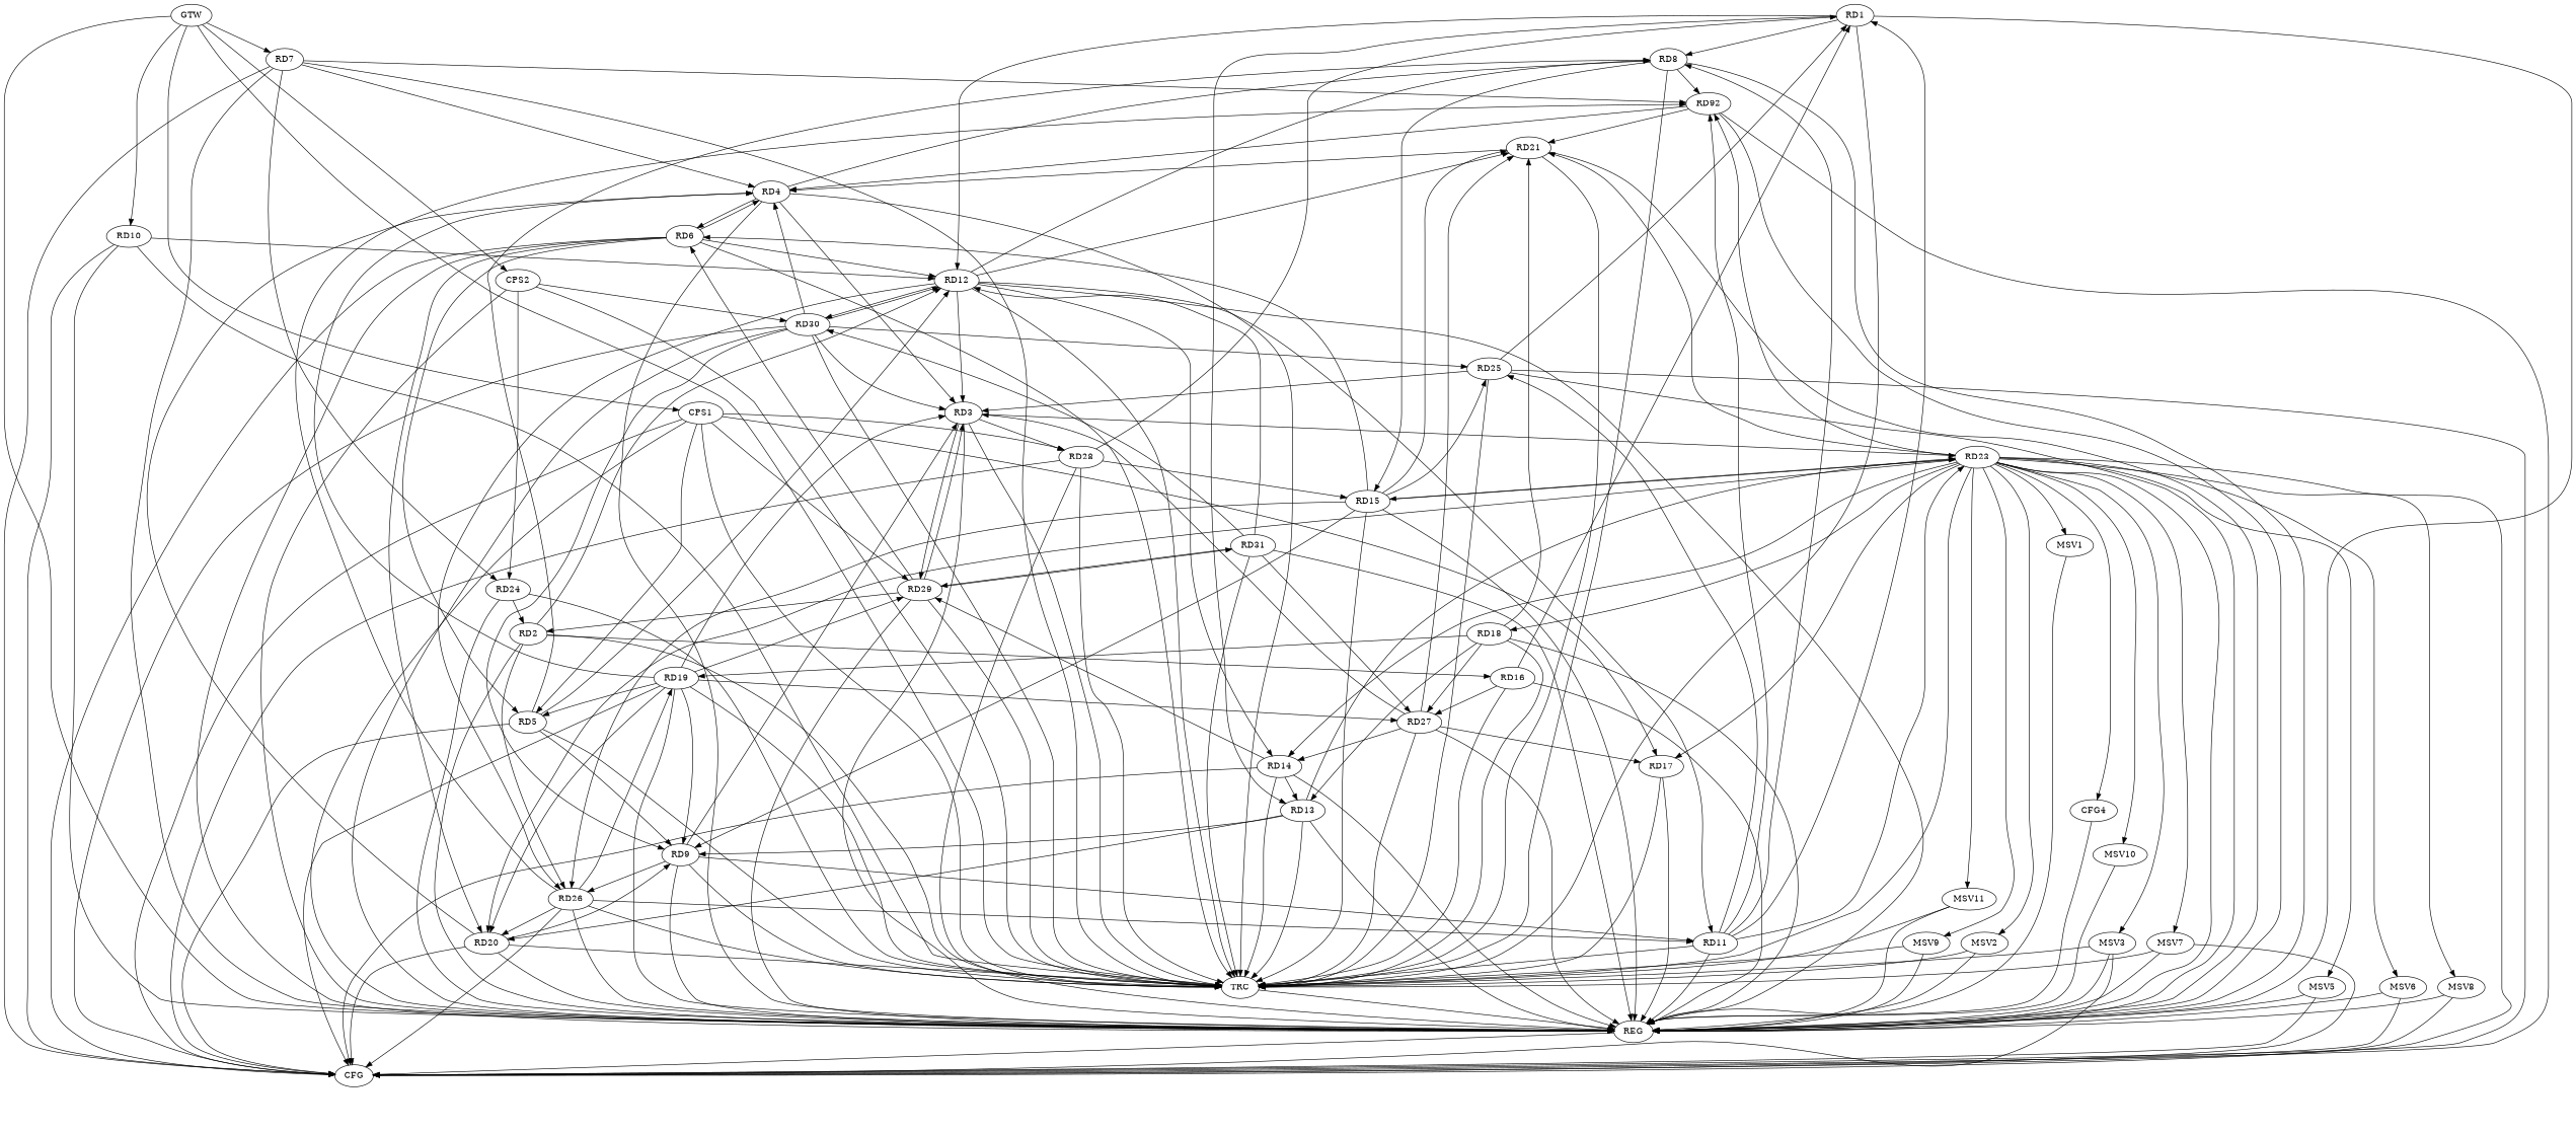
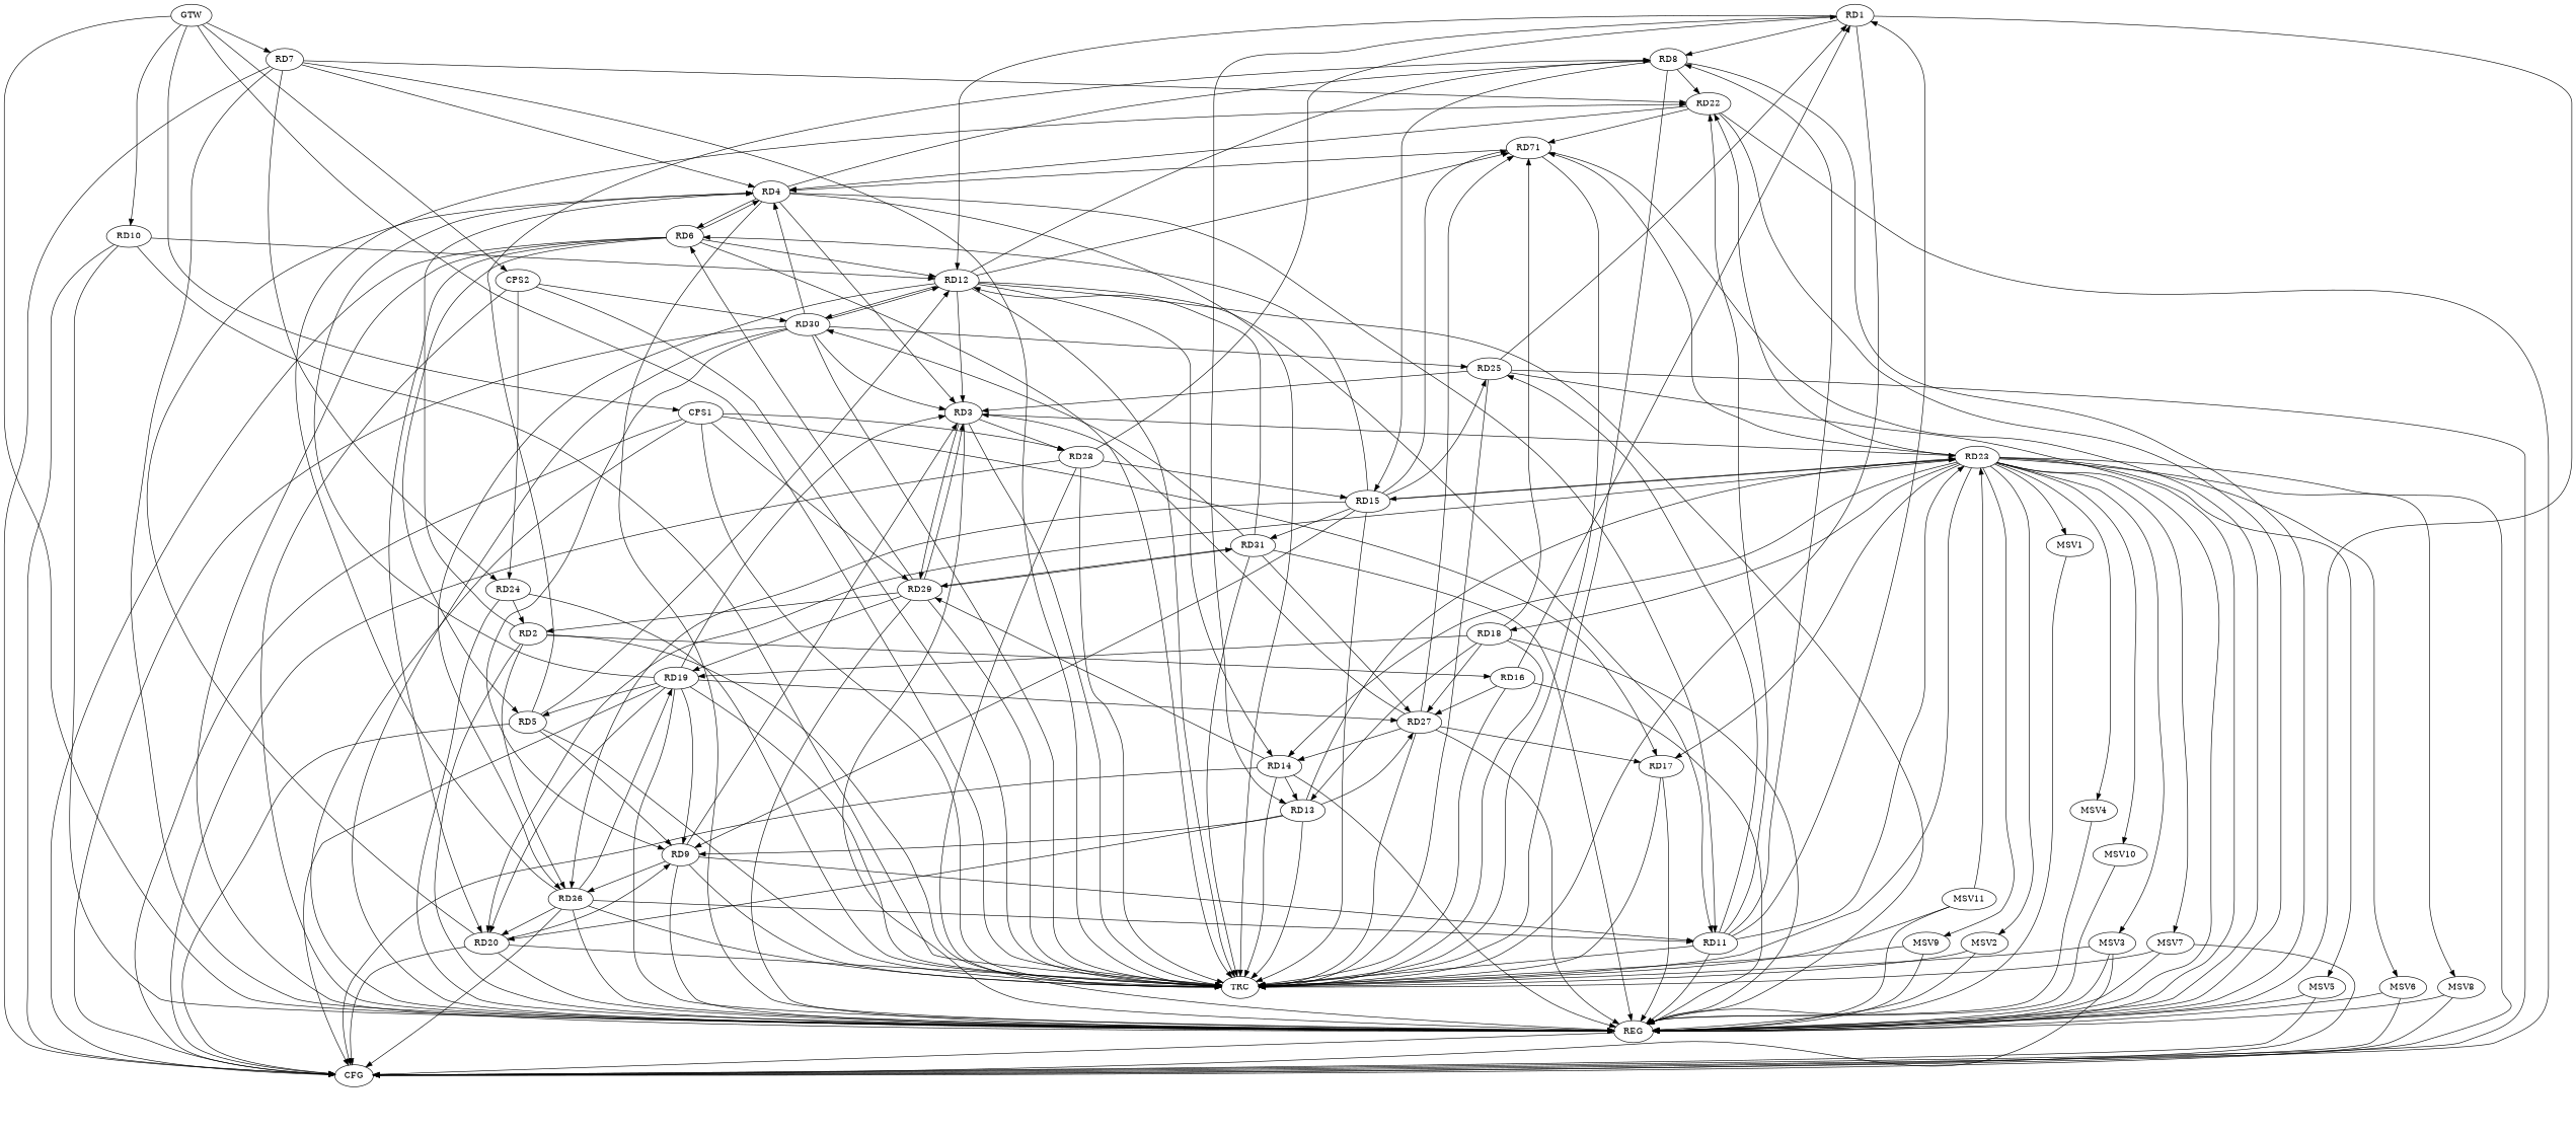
  strict digraph {
    n1 [label=RD1]
    n2 [label=RD8]
    n3 [label=RD12]
    n4 [label=RD13]
    n5 [label=REG]
    n6 [label=TRC]
-   n7 [label=RD92]
+   n7 [label=RD22]
    n8 [label=RD15]
    n9 [label=RD11]
    n10 [label=RD23]
    n11 [label=RD25]
-   n12 [label=RD26]
+   n12 [label=RD36]
    n13 [label=RD3]
    n14 [label=RD14]
-   n15 [label=RD21]
+   n15 [label=RD71]
    n16 [label=RD30]
    n17 [label=RD9]
    n18 [label=RD20]
    n19 [label=CFG]
    n20 [label=RD2]
    n21 [label=RD16]
    n22 [label=RD27]
    n23 [label=RD19]
    n24 [label=RD28]
    n25 [label=RD29]
    n26 [label=RD17]
    n27 [label=RD18]
    n28 [label=MSV1]
    n29 [label=MSV2]
    n30 [label=MSV3]
-   n31 [label=CFG4]
+   n31 [label=MSV4]
    n32 [label=MSV5]
    n33 [label=MSV6]
    n34 [label=MSV7]
    n35 [label=MSV8]
    n36 [label=MSV9]
    n37 [label=MSV10]
    n38 [label=MSV11]
    n39 [label=RD6]
    n40 [label=RD31]
    n41 [label=RD4]
    n42 [label=RD5]
    n43 [label=RD7]
    n44 [label=RD24]
    n45 [label=RD10]
    n46 [label=CPS1]
    n47 [label=CPS2]
    n48 [label=GTW]
    n1 -> n2
    n1 -> n3
    n1 -> n4
    n1 -> n5
    n1 -> n6
    n2 -> n5
    n2 -> n6
    n2 -> n7
    n2 -> n8
    n3 -> n2
    n3 -> n5
    n3 -> n6
    n3 -> n9
    n3 -> n12
    n3 -> n13
    n3 -> n14
    n3 -> n15
    n3 -> n16
-   n4 -> n5
+   n4 -> n22
    n4 -> n6
    n4 -> n10
    n4 -> n17
    n4 -> n18
    n5 -> n19
-   n6 -> n5
    n7 -> n5
    n7 -> n15
    n7 -> n19
    n7 -> n41
-   n8 -> n5
+   n8 -> n40
    n8 -> n6
    n8 -> n10
    n8 -> n11
    n8 -> n12
    n8 -> n15
    n8 -> n17
    n8 -> n39
    n9 -> n1
    n9 -> n2
    n9 -> n5
    n9 -> n6
    n9 -> n7
    n9 -> n10
    n9 -> n11
    n10 -> n5
    n10 -> n6
    n10 -> n7
    n10 -> n8
    n10 -> n14
    n10 -> n15
    n10 -> n18
    n10 -> n19
    n10 -> n26
    n10 -> n27
    n10 -> n28
    n10 -> n29
    n10 -> n30
    n10 -> n31
    n10 -> n32
    n10 -> n33
    n10 -> n34
    n10 -> n35
    n10 -> n36
    n10 -> n37
-   n10 -> n38
+   n38 -> n10
    n11 -> n1
    n11 -> n5
    n11 -> n6
    n11 -> n13
    n11 -> n19
    n12 -> n5
    n12 -> n6
    n12 -> n7
    n12 -> n9
    n12 -> n18
    n12 -> n19
    n12 -> n23
    n13 -> n5
    n13 -> n6
    n13 -> n10
    n13 -> n24
    n13 -> n25
    n14 -> n4
    n14 -> n5
    n14 -> n6
    n14 -> n19
    n14 -> n25
    n15 -> n5
    n15 -> n6
    n15 -> n41
    n16 -> n3
    n16 -> n5
    n16 -> n6
    n16 -> n11
    n16 -> n13
    n16 -> n17
    n16 -> n19
    n16 -> n41
    n17 -> n5
    n17 -> n6
    n17 -> n9
    n17 -> n12
    n17 -> n13
    n18 -> n5
    n18 -> n6
    n18 -> n17
    n18 -> n19
    n18 -> n41
-   n20 -> n3
+   n20 -> n41
    n20 -> n5
    n20 -> n6
    n20 -> n12
    n20 -> n21
    n21 -> n1
    n21 -> n5
    n21 -> n6
    n21 -> n22
    n22 -> n5
    n22 -> n6
    n22 -> n13
    n22 -> n14
    n22 -> n15
    n22 -> n26
    n23 -> n5
    n23 -> n6
    n23 -> n13
    n23 -> n17
    n23 -> n18
    n23 -> n19
    n23 -> n22
    n23 -> n41
    n23 -> n42
    n24 -> n1
    n24 -> n5
    n24 -> n6
    n24 -> n8
    n24 -> n19
    n25 -> n5
    n25 -> n6
    n25 -> n13
    n25 -> n20
-   n23 -> n25
+   n25 -> n23
    n25 -> n39
    n25 -> n40
    n26 -> n5
    n26 -> n6
    n27 -> n4
    n27 -> n5
    n27 -> n6
    n27 -> n15
    n27 -> n22
    n27 -> n23
    n28 -> n5
    n29 -> n5
    n29 -> n6
    n30 -> n5
    n30 -> n6
    n30 -> n19
    n31 -> n5
    n32 -> n5
    n32 -> n19
    n33 -> n5
    n33 -> n19
    n34 -> n5
    n34 -> n6
    n34 -> n19
    n35 -> n5
    n35 -> n19
    n36 -> n5
    n36 -> n6
    n37 -> n5
    n38 -> n5
    n38 -> n6
    n39 -> n3
    n39 -> n5
    n39 -> n6
    n39 -> n18
    n39 -> n19
    n39 -> n41
    n39 -> n42
    n40 -> n3
    n40 -> n5
    n40 -> n6
    n40 -> n16
    n40 -> n22
    n40 -> n25
    n41 -> n2
    n41 -> n5
    n41 -> n6
+   n41 -> n9
    n41 -> n13
    n41 -> n39
    n42 -> n2
    n42 -> n3
    n42 -> n6
    n42 -> n17
    n42 -> n19
    n43 -> n5
    n43 -> n6
    n43 -> n7
    n43 -> n19
    n43 -> n41
    n43 -> n44
    n44 -> n5
    n44 -> n6
    n44 -> n20
    n45 -> n3
    n45 -> n5
    n45 -> n6
    n45 -> n19
    n46 -> n5
    n46 -> n6
    n46 -> n19
    n46 -> n24
    n46 -> n25
    n46 -> n26
-   n46 -> n42
    n47 -> n5
    n47 -> n6
    n47 -> n16
    n47 -> n44
    n48 -> n5
    n48 -> n6
    n48 -> n43
    n48 -> n45
    n48 -> n46
    n48 -> n47
  }
